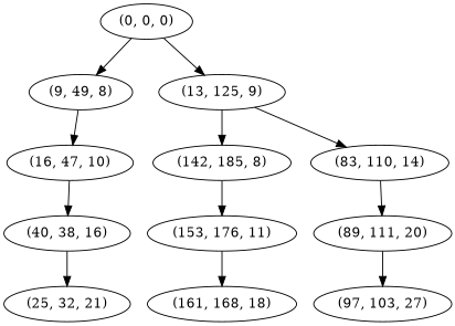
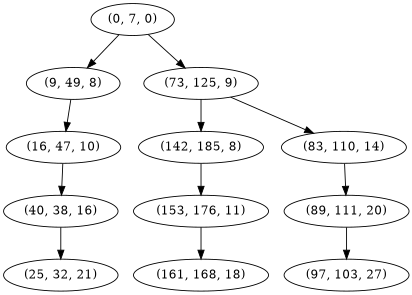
  digraph {
-   "(0, 0, 0)"
+   "(0, 0, 0)" [label="(0, 7, 0)"]
    "(9, 49, 8)"
-   "(73, 125, 9)" [label="(13, 125, 9)"]
+   "(73, 125, 9)"
    n4 [label="(16, 47, 10)"]
    "(142, 185, 8)"
    n6 [label="(83, 110, 14)"]
    "(153, 176, 11)"
    n8 [label="(40, 38, 16)"]
    "(25, 32, 21)"
    "(89, 111, 20)"
    "(97, 103, 27)"
    "(161, 168, 18)"
    "(0, 0, 0)" -> "(9, 49, 8)"
    "(0, 0, 0)" -> "(73, 125, 9)"
    "(9, 49, 8)" -> n4
    "(73, 125, 9)" -> "(142, 185, 8)"
    "(73, 125, 9)" -> n6
    n4 -> n8
    "(142, 185, 8)" -> "(153, 176, 11)"
    n6 -> "(89, 111, 20)"
    "(153, 176, 11)" -> "(161, 168, 18)"
    n8 -> "(25, 32, 21)"
    "(89, 111, 20)" -> "(97, 103, 27)"
  }
